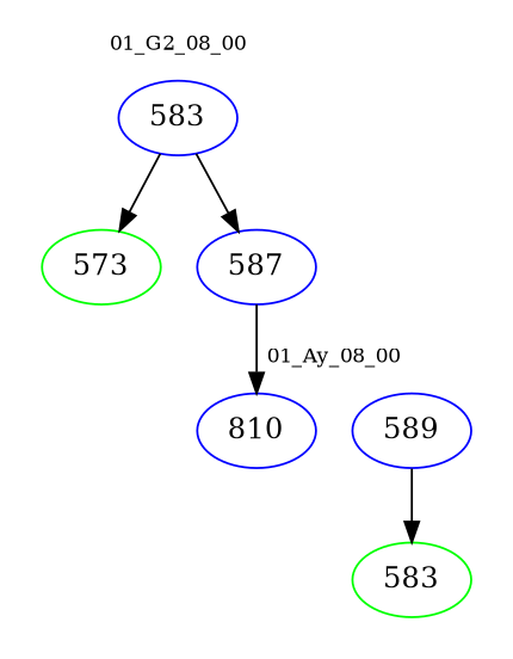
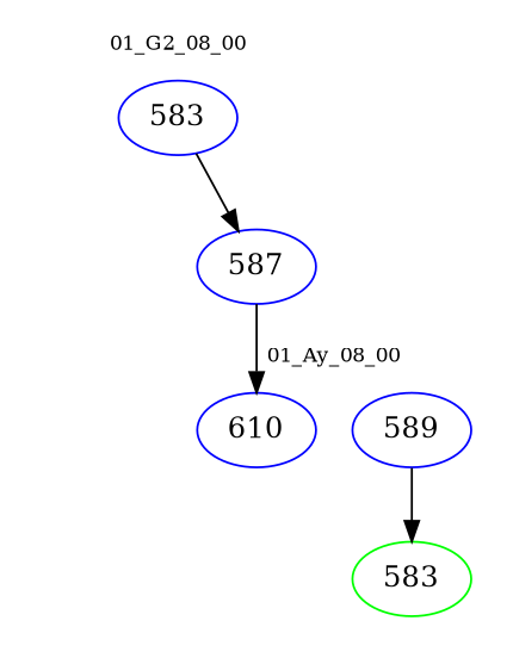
  digraph {
    node [color=blue]
    edge [color=black]
    n1 [label=589]
    n2 [color=green label=583]
-   n3 [label=810]
+   n3 [label=610]
    n4 [label=583]
-   n5 [color=green label=573]
    n6 [label=587]
    subgraph cluster_1 {
      color=white
      fontsize=10
      label="01_Ay_08_00"
      n1
      n2
      n3
    }
    subgraph cluster_2 {
      color=white
      fontsize=10
      label="01_G2_08_00"
      n4
-     n5
      n6
    }
    n1 -> n2
-   n4 -> n5
    n4 -> n6
    n6 -> n3
  }
